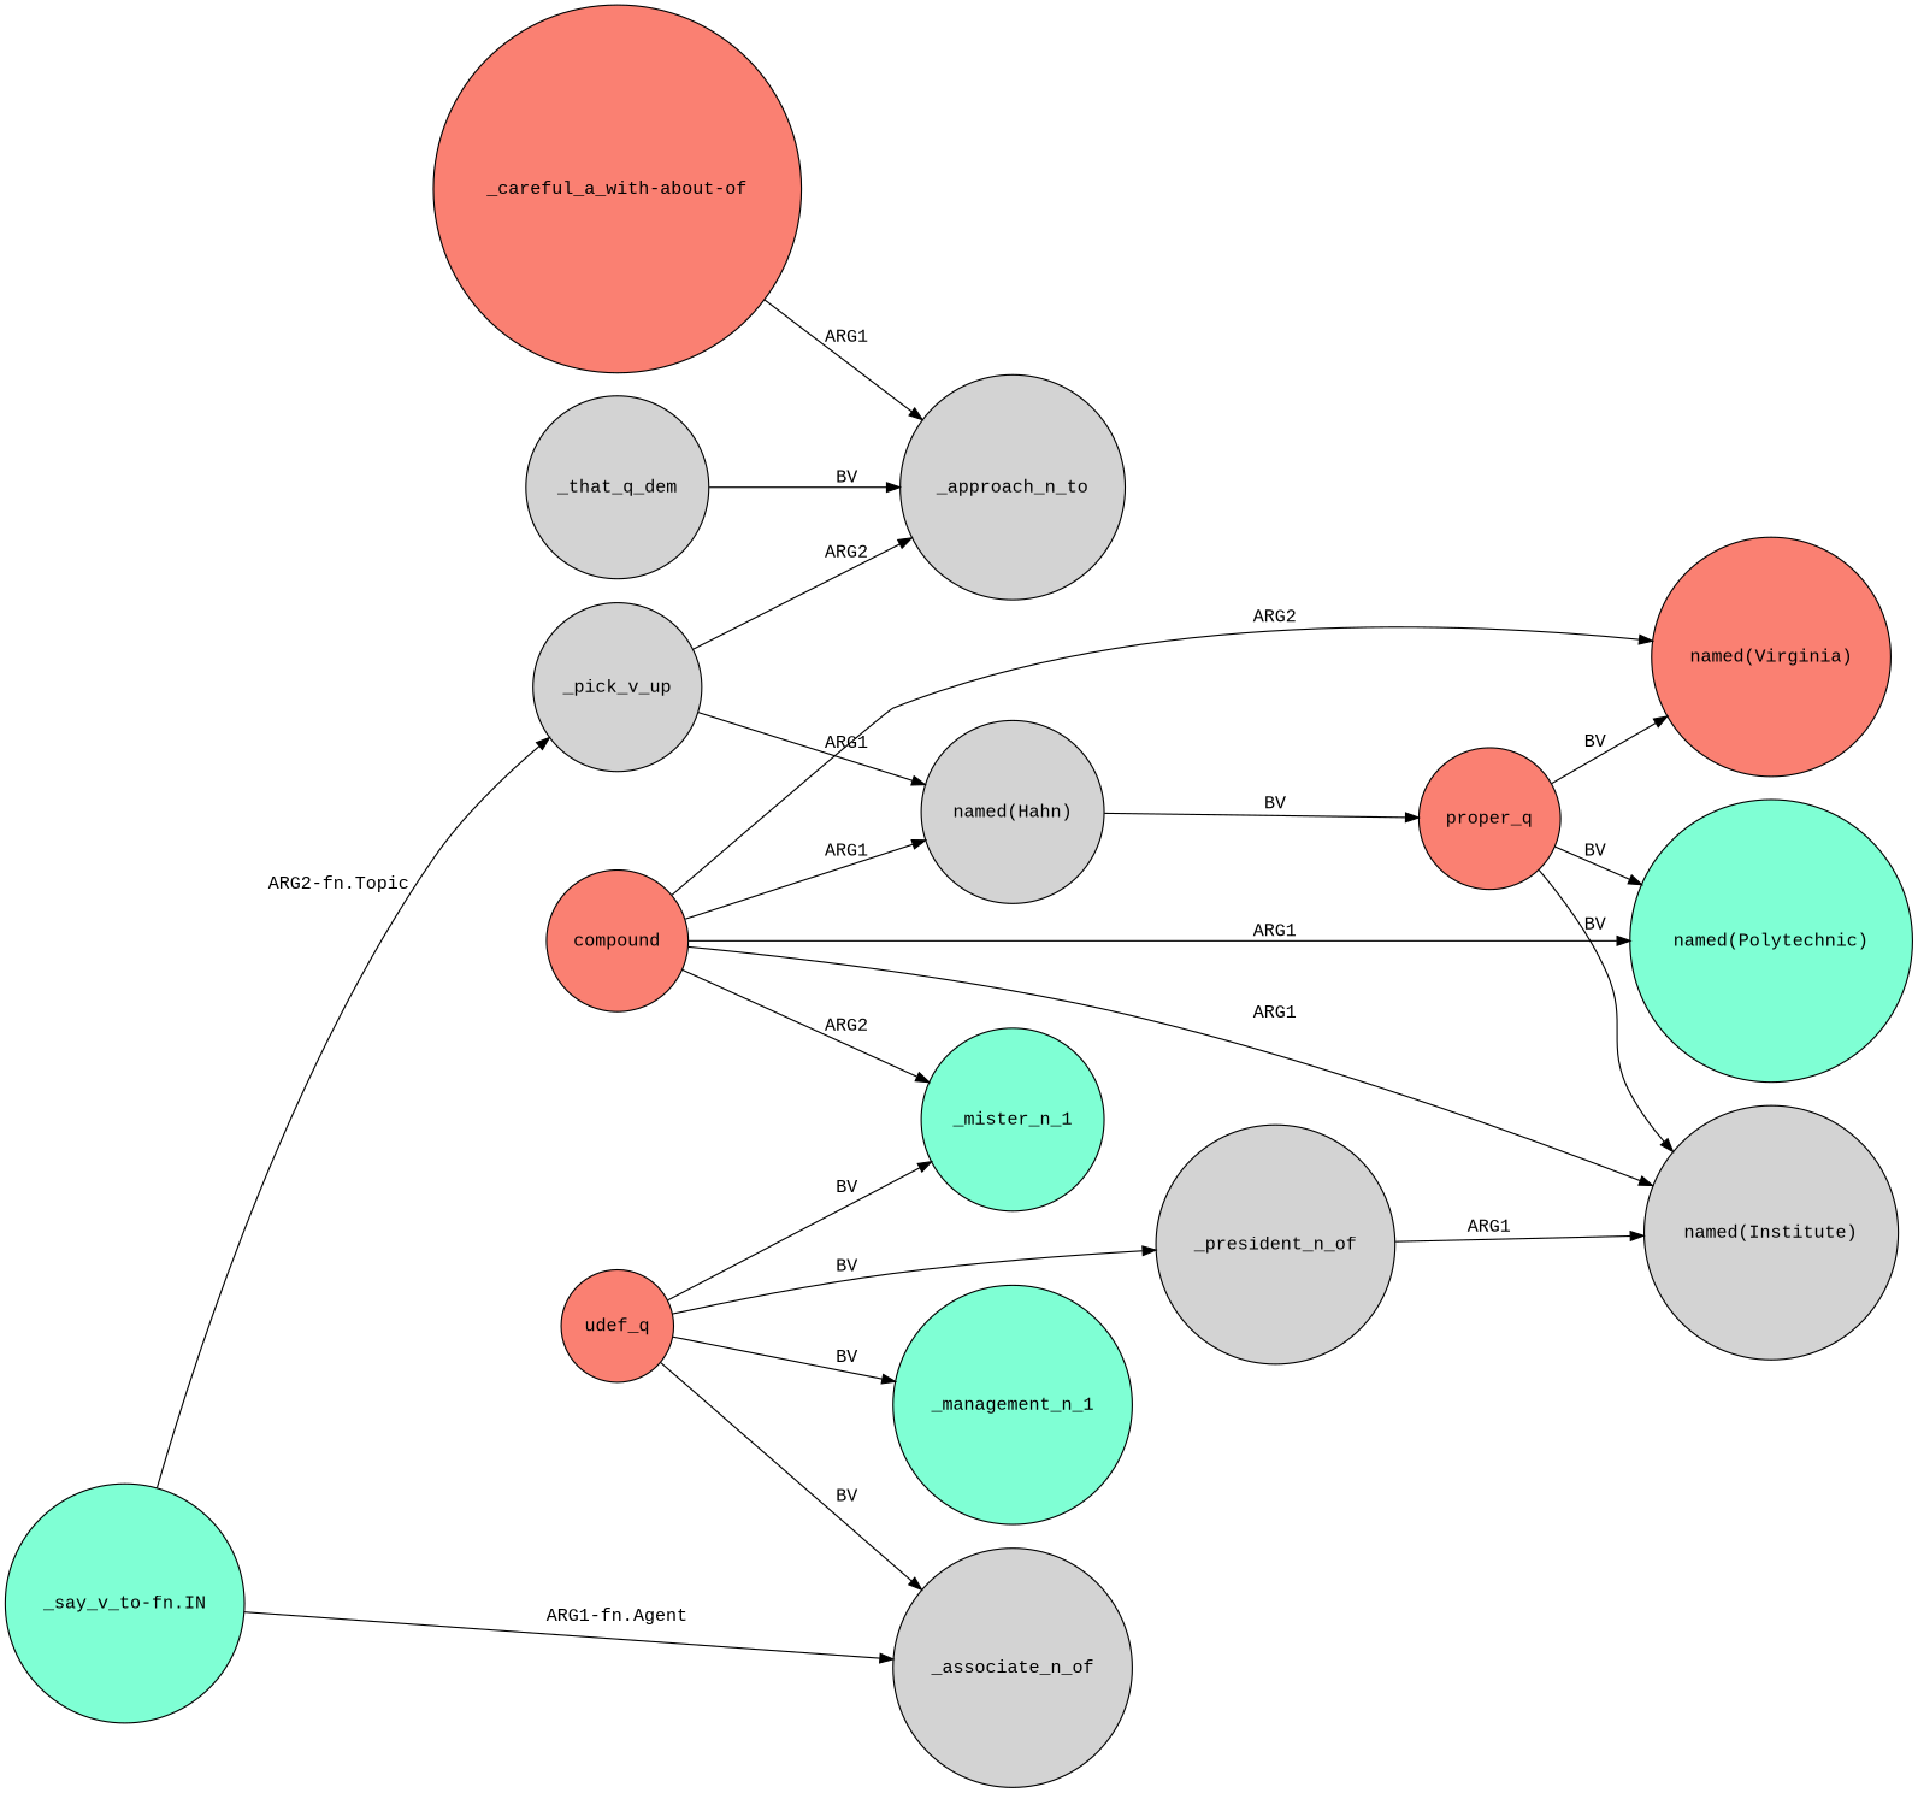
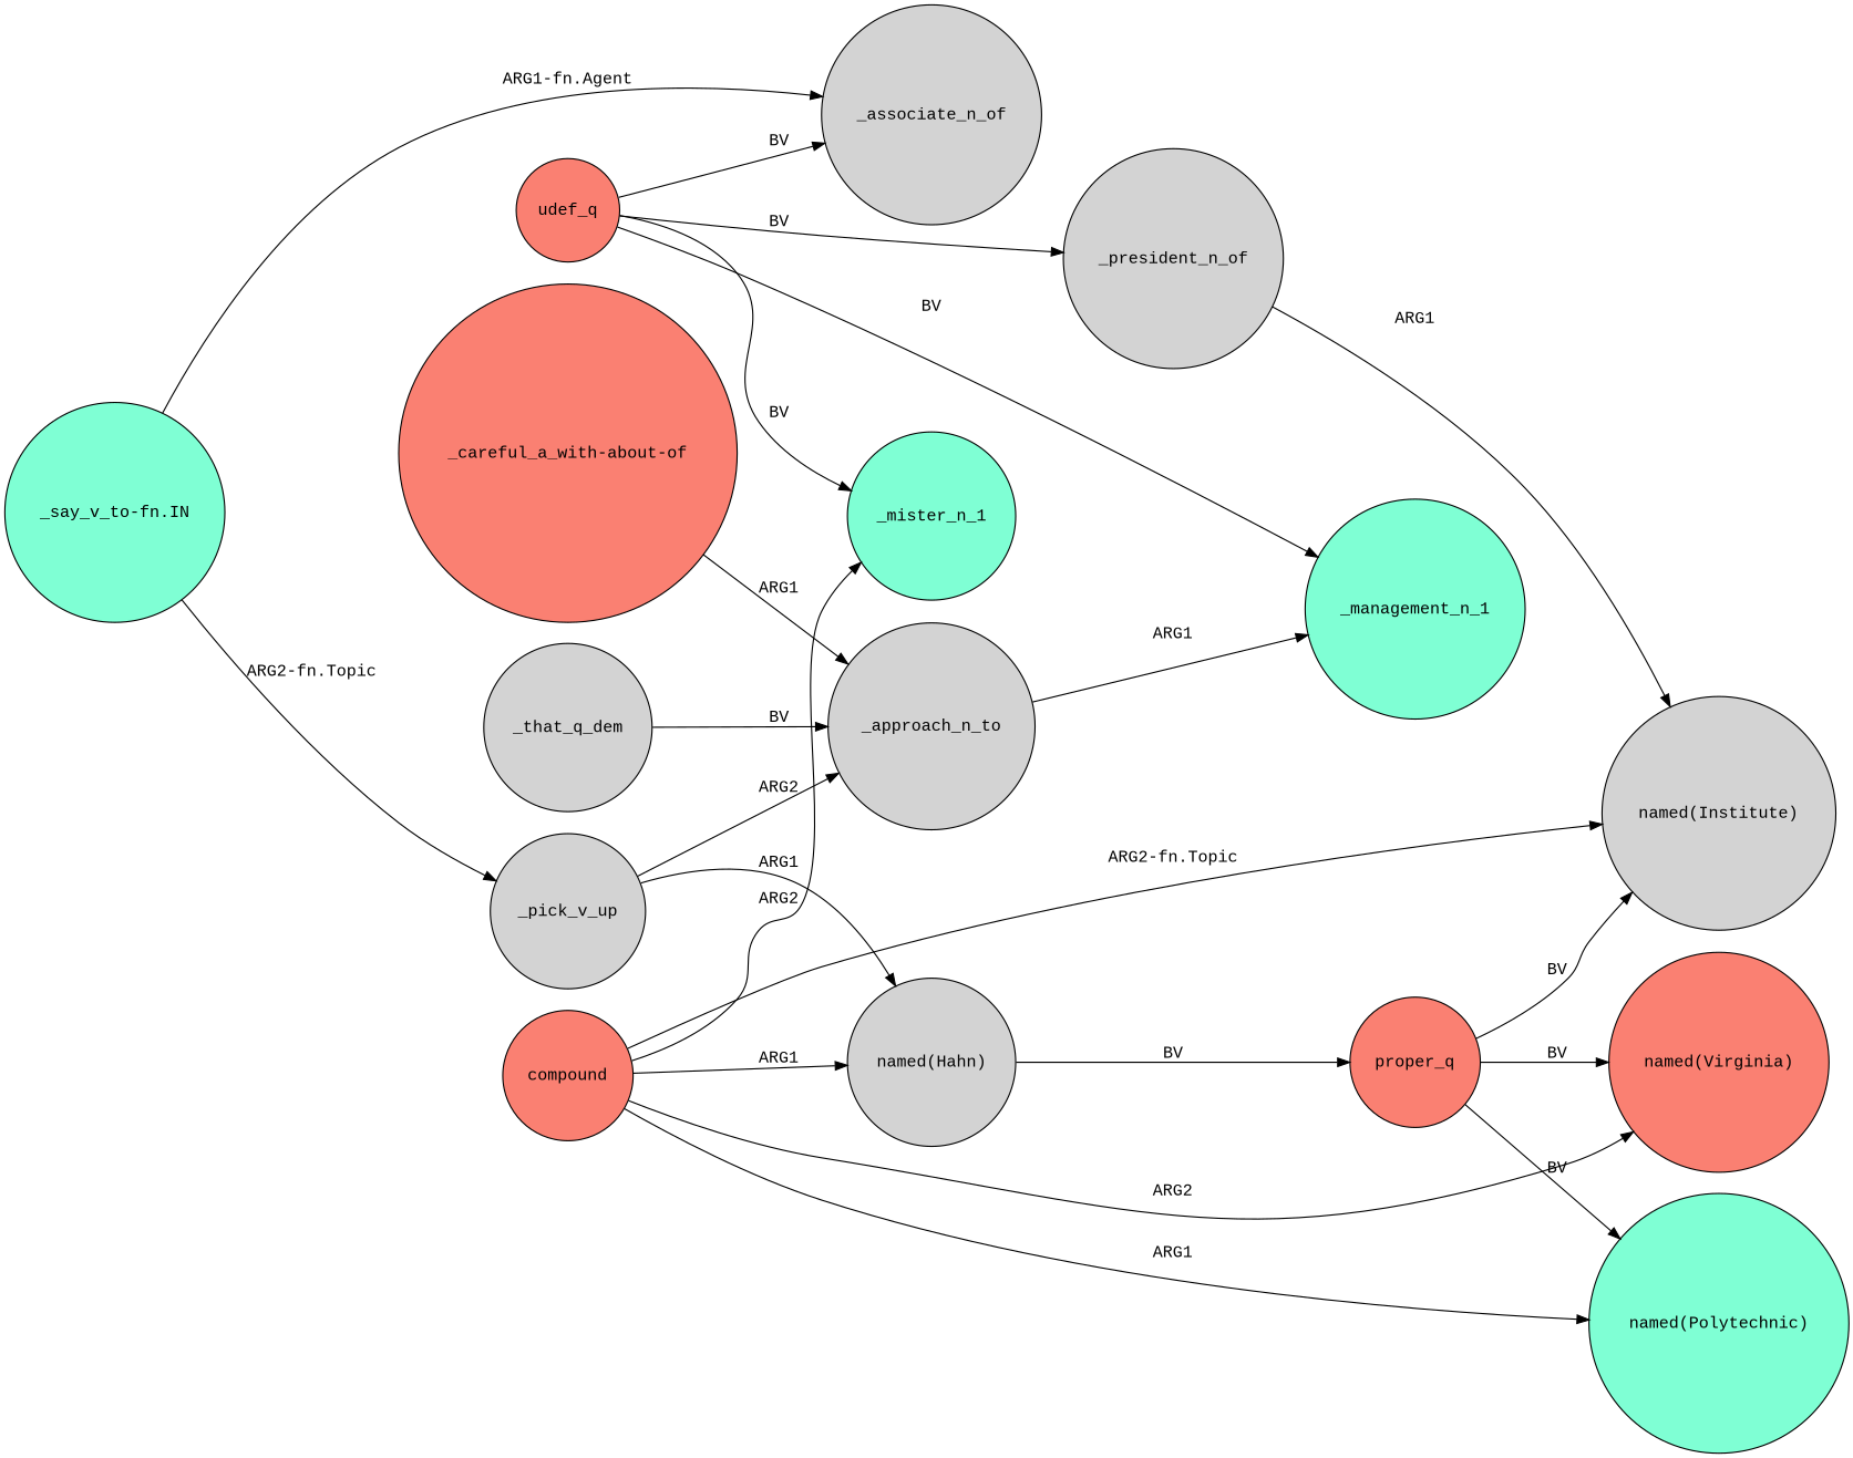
  digraph {
    fontname="Liberation Mono"
    rankdir=LR
    node [fillcolor=lightgrey fontname="Liberation Mono" shape=circle style=filled]
    edge [fontname="Liberation Mono"]
    _that_q_dem
    _approach_n_to
    _management_n_1 [fillcolor=aquamarine]
    compound [fillcolor=salmon]
    "named(Hahn)"
    "named(Polytechnic)" [fillcolor=aquamarine]
    "named(Institute)"
    "named(Virginia)" [fillcolor=salmon]
    _mister_n_1 [fillcolor=aquamarine]
    proper_q [fillcolor=salmon]
    "_say_v_to-fn.IN" [fillcolor=aquamarine]
    _pick_v_up
    _associate_n_of
    _president_n_of
    udef_q [fillcolor=salmon]
    "_careful_a_with-about-of" [fillcolor=salmon]
    _that_q_dem -> _approach_n_to [label=BV]
+   _approach_n_to -> _management_n_1 [label=ARG1]
    compound -> "named(Hahn)" [label=ARG1]
    compound -> "named(Polytechnic)" [label=ARG1]
-   compound -> "named(Institute)" [label=ARG1]
+   compound -> "named(Institute)" [label="ARG2-fn.Topic"]
    compound -> "named(Virginia)" [label=ARG2]
    compound -> _mister_n_1 [label=ARG2]
    "named(Hahn)" -> proper_q [label=BV]
    proper_q -> "named(Polytechnic)" [label=BV]
    proper_q -> "named(Institute)" [label=BV]
    proper_q -> "named(Virginia)" [label=BV]
    "_say_v_to-fn.IN" -> _pick_v_up [label="ARG2-fn.Topic"]
    "_say_v_to-fn.IN" -> _associate_n_of [label="ARG1-fn.Agent"]
    _pick_v_up -> _approach_n_to [label=ARG2]
    _pick_v_up -> "named(Hahn)" [label=ARG1]
    _president_n_of -> "named(Institute)" [label=ARG1]
    udef_q -> _management_n_1 [label=BV]
    udef_q -> _mister_n_1 [label=BV]
    udef_q -> _associate_n_of [label=BV]
    udef_q -> _president_n_of [label=BV]
    "_careful_a_with-about-of" -> _approach_n_to [label=ARG1]
  }
